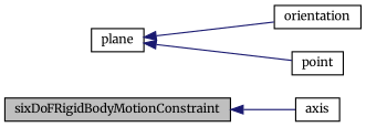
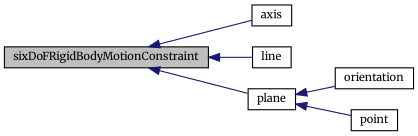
  digraph {
    fontname=Merriweather
    rankdir=LR
    node [color=black fontname=Merriweather fontsize=10 shape=record]
    edge [color=midnightblue dir=back fontname=Merriweather fontsize=10 labelfontname=FreeSans labelfontsize=10 style=solid]
    n1 [fillcolor=grey75 fontcolor=black height=0.2 label=sixDoFRigidBodyMotionConstraint style=filled width=0.4]
    n2 [height=0.2 label=axis width=0.4]
+   n3 [height=0.2 label=line width=0.4]
    n4 [height=0.2 label=plane width=0.4]
    n5 [height=0.2 label=orientation width=0.4]
    n6 [height=0.2 label=point width=0.4]
    n1 -> n2
+   n1 -> n3
+   n1 -> n4
    n4 -> n5
    n4 -> n6
  }
